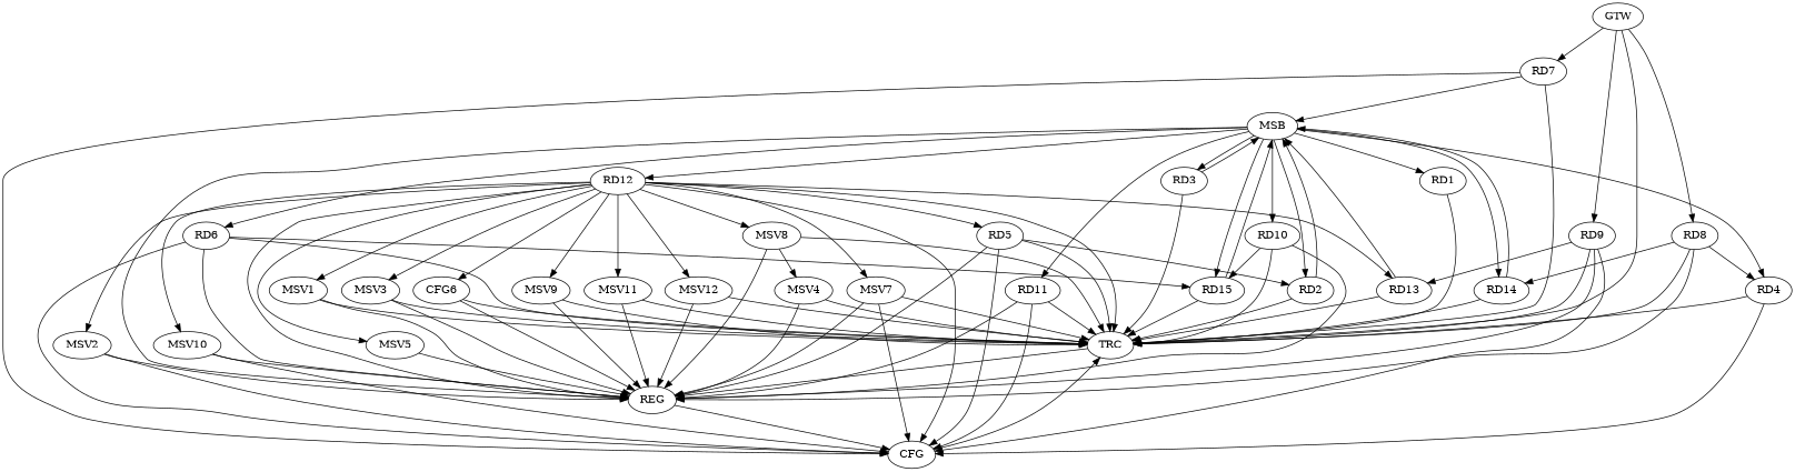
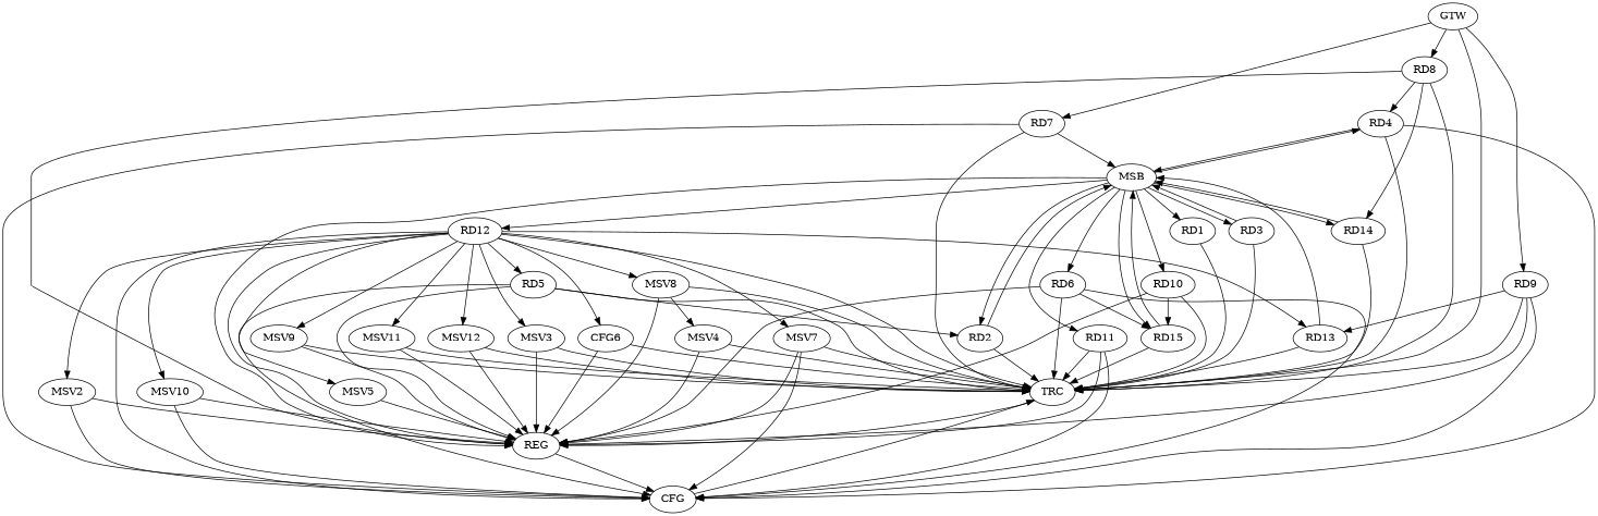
  strict digraph {
    n1 [label=RD1]
    n2 [label=TRC]
    n3 [label=MSB]
    n4 [label=RD2]
    n5 [label=RD3]
    n6 [label=RD4]
    n7 [label=REG]
    n8 [label=RD6]
    n9 [label=RD15]
    n10 [label=RD14]
    n11 [label=RD10]
    n12 [label=RD11]
    n13 [label=RD12]
    n14 [label=CFG]
    n15 [label=RD5]
    n16 [label=RD7]
    n17 [label=RD8]
    n18 [label=RD9]
    n19 [label=RD13]
-   n20 [label=MSV1]
    n21 [label=MSV2]
    n22 [label=MSV3]
    n23 [label=MSV5]
    n24 [label=CFG6]
    n25 [label=MSV7]
    n26 [label=MSV8]
    n27 [label=MSV9]
    n28 [label=MSV10]
    n29 [label=MSV11]
    n30 [label=MSV12]
    n31 [label=MSV4]
    n32 [label=GTW]
    n1 -> n2
    n2 -> n7
    n3 -> n1
    n3 -> n4
    n3 -> n5
    n3 -> n6
    n3 -> n7
    n3 -> n8
    n3 -> n9
    n3 -> n10
    n3 -> n11
    n3 -> n12
    n3 -> n13
    n4 -> n2
    n4 -> n3
    n5 -> n2
    n5 -> n3
    n6 -> n2
+   n6 -> n3
    n6 -> n14
    n7 -> n14
    n8 -> n2
    n8 -> n7
    n8 -> n9
    n8 -> n14
    n9 -> n2
    n9 -> n3
    n10 -> n2
    n10 -> n3
    n11 -> n2
    n11 -> n7
    n11 -> n9
    n12 -> n2
    n12 -> n7
    n12 -> n14
    n13 -> n2
    n13 -> n7
    n13 -> n14
    n13 -> n15
    n13 -> n19
-   n13 -> n20
    n13 -> n21
    n13 -> n22
    n13 -> n23
    n13 -> n24
    n13 -> n25
    n13 -> n26
    n13 -> n27
    n13 -> n28
    n13 -> n29
    n13 -> n30
    n14 -> n2
    n15 -> n2
    n15 -> n4
    n15 -> n7
    n15 -> n14
    n16 -> n2
    n16 -> n3
    n16 -> n14
    n17 -> n2
    n17 -> n6
    n17 -> n7
    n17 -> n10
    n18 -> n2
    n18 -> n7
    n18 -> n14
    n18 -> n19
    n19 -> n2
    n19 -> n3
-   n20 -> n2
-   n20 -> n7
    n21 -> n7
    n21 -> n14
    n22 -> n2
    n22 -> n7
    n23 -> n7
    n24 -> n2
    n24 -> n7
    n25 -> n2
    n25 -> n7
    n25 -> n14
    n26 -> n2
    n26 -> n7
    n26 -> n31
    n27 -> n2
    n27 -> n7
    n28 -> n7
    n28 -> n14
    n29 -> n2
    n29 -> n7
    n30 -> n2
    n30 -> n7
    n31 -> n2
    n31 -> n7
    n32 -> n2
    n32 -> n16
    n32 -> n17
    n32 -> n18
  }
